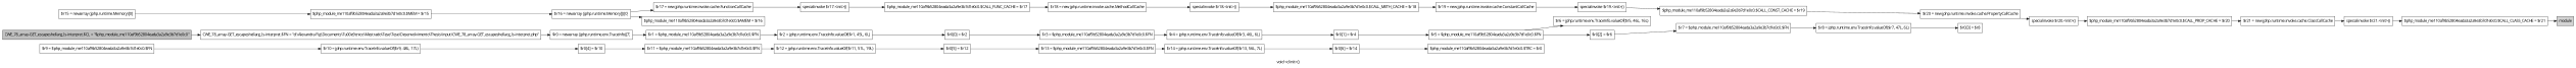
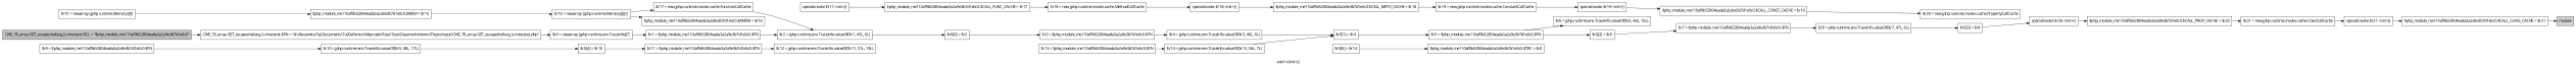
  digraph {
    fontname="Open Sans"
    label="void <clinit>()"
    rankdir=LR
    node [fontname="Open Sans" shape=box]
    edge [fontname="Open Sans"]
    n1 [fillcolor=gray label="CWE_78_array-GET_escapeshellarg_ls-interpret.$CL = \"$php_module_me110af9b52804eada3a2a9e3b7d1e0c0\"" style=filled]
    n2 [label="CWE_78_array-GET_escapeshellarg_ls-interpret.$FN = \"d:\\Alexandra Fig\\Documents\\T\u00e9cnico\\Mestrado\\Tese\\Tese\\Desenvolvimento\\Thesis\\input\\CWE_78_array-GET_escapeshellarg_ls-interpret.php\""]
    n3 [label="$r0 = newarray (jphp.runtime.env.TraceInfo)[7]"]
    n4 [label="$r1 = $php_module_me110af9b52804eada3a2a9e3b7d1e0c0.$FN"]
    n5 [label="$r2 = jphp.runtime.env.TraceInfo.valueOf($r1, 45L, 6L)"]
    n6 [label="$r0[0] = $r2"]
    n7 [label="$r3 = $php_module_me110af9b52804eada3a2a9e3b7d1e0c0.$FN"]
    n8 [label="$r4 = jphp.runtime.env.TraceInfo.valueOf($r3, 46L, 6L)"]
    n9 [label="$r0[1] = $r4"]
    n10 [label="$r5 = $php_module_me110af9b52804eada3a2a9e3b7d1e0c0.$FN"]
    n11 [label="$r6 = jphp.runtime.env.TraceInfo.valueOf($r5, 46L, 16L)"]
    n12 [label="$r0[2] = $r6"]
    n13 [label="$r7 = $php_module_me110af9b52804eada3a2a9e3b7d1e0c0.$FN"]
    n14 [label="$r8 = jphp.runtime.env.TraceInfo.valueOf($r7, 47L, 6L)"]
    n15 [label="$r0[3] = $r8"]
    n16 [label="$r9 = $php_module_me110af9b52804eada3a2a9e3b7d1e0c0.$FN"]
    n17 [label="$r10 = jphp.runtime.env.TraceInfo.valueOf($r9, 48L, 17L)"]
    n18 [label="$r0[4] = $r10"]
    n19 [label="$r11 = $php_module_me110af9b52804eada3a2a9e3b7d1e0c0.$FN"]
    n20 [label="$r12 = jphp.runtime.env.TraceInfo.valueOf($r11, 51L, 19L)"]
-   n21 [label="$r0[5] = $r12"]
    n22 [label="$r13 = $php_module_me110af9b52804eada3a2a9e3b7d1e0c0.$FN"]
    n23 [label="$r14 = jphp.runtime.env.TraceInfo.valueOf($r13, 56L, 7L)"]
    n24 [label="$r0[6] = $r14"]
    n25 [label="$php_module_me110af9b52804eada3a2a9e3b7d1e0c0.$TRC = $r0"]
    n26 [label="$r15 = newarray (jphp.runtime.Memory)[0]"]
    n27 [label="$php_module_me110af9b52804eada3a2a9e3b7d1e0c0.$MEM = $r15"]
    n28 [label="$r16 = newarray (jphp.runtime.Memory[])[0]"]
    n29 [label="$php_module_me110af9b52804eada3a2a9e3b7d1e0c0.$AMEM = $r16"]
    n30 [label="$r17 = new jphp.runtime.invoke.cache.FunctionCallCache"]
    n31 [label="specialinvoke $r17.<init>()"]
    n32 [label="$php_module_me110af9b52804eada3a2a9e3b7d1e0c0.$CALL_FUNC_CACHE = $r17"]
    n33 [label="$r18 = new jphp.runtime.invoke.cache.MethodCallCache"]
    n34 [label="specialinvoke $r18.<init>()"]
    n35 [label="$php_module_me110af9b52804eada3a2a9e3b7d1e0c0.$CALL_METH_CACHE = $r18"]
    n36 [label="$r19 = new jphp.runtime.invoke.cache.ConstantCallCache"]
    n37 [label="specialinvoke $r19.<init>()"]
    n38 [label="$php_module_me110af9b52804eada3a2a9e3b7d1e0c0.$CALL_CONST_CACHE = $r19"]
    n39 [label="$r20 = new jphp.runtime.invoke.cache.PropertyCallCache"]
    n40 [label="specialinvoke $r20.<init>()"]
    n41 [label="$php_module_me110af9b52804eada3a2a9e3b7d1e0c0.$CALL_PROP_CACHE = $r20"]
    n42 [label="$r21 = new jphp.runtime.invoke.cache.ClassCallCache"]
    n43 [label="specialinvoke $r21.<init>()"]
    n44 [label="$php_module_me110af9b52804eada3a2a9e3b7d1e0c0.$CALL_CLASS_CACHE = $r21"]
    n45 [fillcolor=lightgray label=module style=filled]
    n1 -> n2
    n2 -> n3
    n3 -> n4
    n4 -> n5
    n5 -> n6
    n6 -> n7
    n7 -> n8
    n8 -> n9
    n9 -> n10
    n10 -> n11
    n10 -> n12
    n12 -> n13
    n13 -> n14
    n14 -> n15
    n16 -> n17
    n17 -> n18
    n18 -> n19
    n19 -> n20
-   n20 -> n21
-   n21 -> n22
    n22 -> n23
-   n23 -> n24
+   n23 -> n9
    n24 -> n25
    n26 -> n27
    n27 -> n28
    n28 -> n29
    n28 -> n30
-   n30 -> n31
+   n30 -> n5
    n31 -> n32
    n32 -> n33
    n33 -> n34
    n34 -> n35
    n35 -> n36
    n36 -> n37
    n37 -> n38
    n38 -> n39
-   n39 -> n40
+   n15 -> n40
    n40 -> n41
    n41 -> n42
    n42 -> n43
    n43 -> n44
    n44 -> n45
  }
